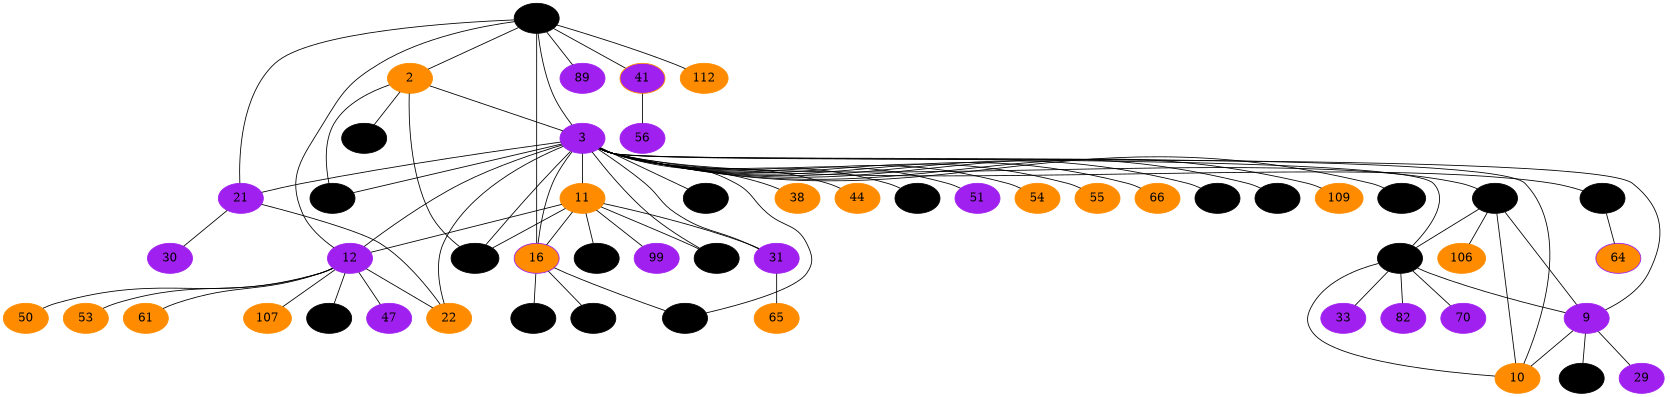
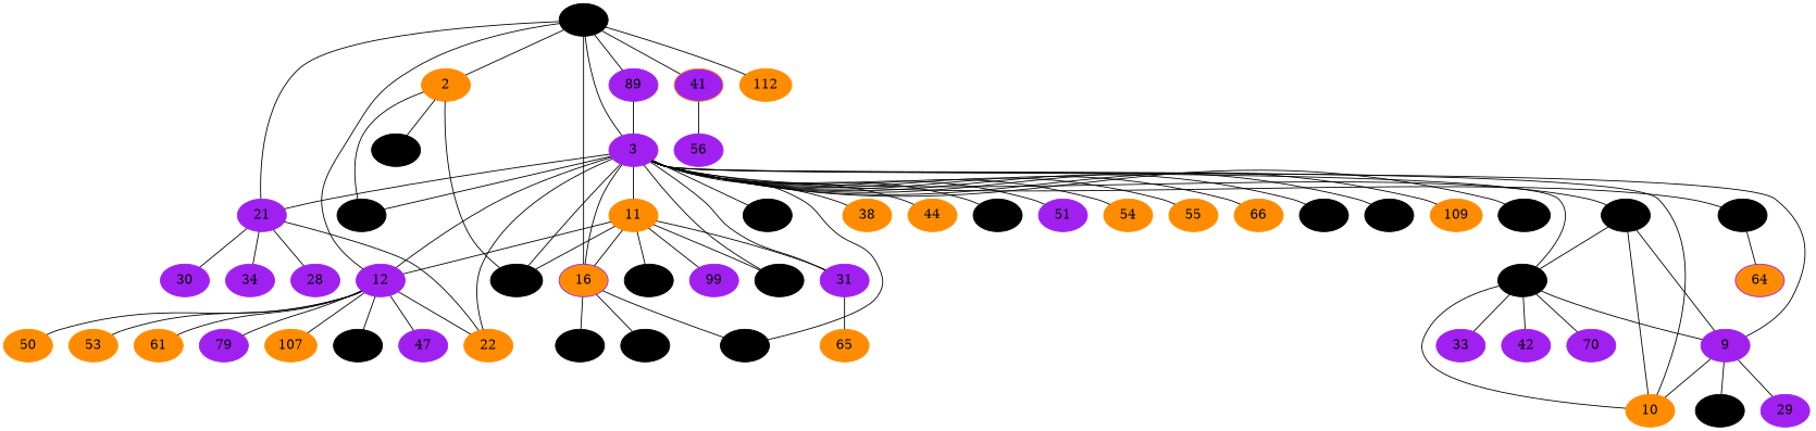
  graph {
    node [color=purple style=filled]
    1 [color=black super="+5"]
    2 [color=darkorange]
    3 [super="+4+6+81"]
    12 [super="+75+15+13"]
    16 [fillcolor=darkorange super="+77+18"]
    21 [super="+24+23+40+97+104"]
    41 [color=darkorange fillcolor=purple]
    89
    112 [color=darkorange]
    52 [color=black]
    59 [color=black]
    101 [color=black super="+103"]
    7 [color=black]
    8 [color=black super="+36"]
    9
    10 [color=darkorange super="+39+88+80+66"]
    11 [color=darkorange super="+63"]
    22 [color=darkorange]
    26 [color=black]
    31
    32 [color=black]
    37 [color=black]
    38 [color=darkorange]
    44 [color=darkorange]
    48 [color=black]
    51
    54 [color=darkorange super="+74"]
    55 [color=darkorange]
    58 [color=black super="+92"]
    n30 [color=darkorange label=66]
    68 [color=black]
    93 [color=black]
    109 [color=darkorange]
    110 [color=black]
    35 [color=black]
    47
    50 [color=darkorange]
    53 [color=darkorange]
    61 [color=darkorange]
+   79
    107 [color=darkorange]
    27 [color=black]
    43 [color=black]
+   28
    30
+   34
    56
-   106 [color=darkorange]
    33
-   42 [label=82]
+   42
    70
    29
    46 [color=black]
    67 [color=black]
    n55 [label=99]
    65 [color=darkorange]
    64 [fillcolor=darkorange super="+73"]
    1 -- 2 [weight=2]
    1 -- 3 [weight=4]
    1 -- 12
    1 -- 16
    1 -- 21
    1 -- 41
    1 -- 89
    1 -- 112
-   2 -- 3 [weight=3]
+   89 -- 3 [weight=3]
    2 -- 52
    2 -- 59
    2 -- 101
    3 -- 12 [weight=2]
    3 -- 16 [weight=4]
    3 -- 21 [weight=4]
    3 -- 52
    3 -- 101
    3 -- 7
    3 -- 8
    3 -- 9
    3 -- 10
    3 -- 11
    3 -- 22
    3 -- 26
    3 -- 31
    3 -- 32
    3 -- 37
    3 -- 38
    3 -- 44
    3 -- 48
    3 -- 51
    3 -- 54
    3 -- 55
    3 -- 58
    3 -- n30
    3 -- 68 [weight=2]
    3 -- 93
    3 -- 109
    3 -- 110
    12 -- 22
    12 -- 35
    12 -- 47
    12 -- 50
    12 -- 53
    12 -- 61
+   12 -- 79
    12 -- 107
    16 -- 26
    16 -- 27
    16 -- 43
    21 -- 22 [weight=3]
+   21 -- 28
    21 -- 30
+   21 -- 34
    41 -- 56
    7 -- 8
    7 -- 9
    7 -- 10
-   7 -- 106
    8 -- 9
    8 -- 10
    8 -- 33
    8 -- 42
    8 -- 70
    9 -- 10
    9 -- 29
    9 -- 46
    11 -- 12 [weight=4]
    11 -- 16
    11 -- 101
    11 -- 31
    11 -- 58
    11 -- 67
    11 -- n55
    31 -- 65
    37 -- 64
  }
